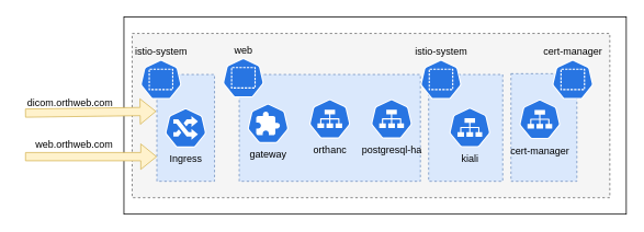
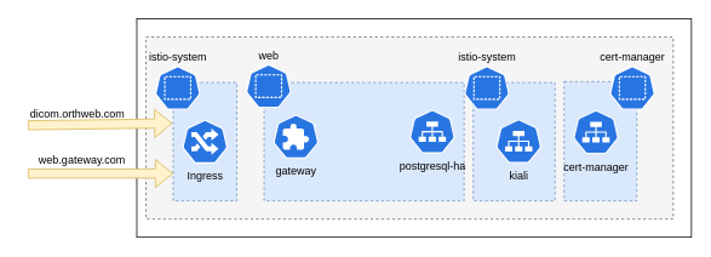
  <mxCell id="0" />
  <mxCell id="1" parent="0" />
  <mxCell id="2" value="" style="rounded=0;whiteSpace=wrap;html=1;" parent="1" vertex="1"><mxGeometry x="150" y="20" width="610" height="240" as="geometry" /></mxCell>
  <mxCell id="3" value="" style="rounded=0;whiteSpace=wrap;html=1;dashed=1;fillColor=#f5f5f5;fontColor=#333333;strokeColor=#666666;" parent="1" vertex="1"><mxGeometry x="160" y="40" width="580" height="200" as="geometry" /></mxCell>
  <mxCell id="4" value="" style="rounded=0;whiteSpace=wrap;html=1;dashed=1;fillColor=#dae8fc;strokeColor=#6c8ebf;" parent="1" vertex="1"><mxGeometry x="190" y="90" width="70" height="130" as="geometry" /></mxCell>
  <mxCell id="5" value="" style="rounded=0;whiteSpace=wrap;html=1;dashed=1;fillColor=#dae8fc;strokeColor=#6c8ebf;" parent="1" vertex="1"><mxGeometry x="620" y="89" width="80" height="131" as="geometry" /></mxCell>
  <mxCell id="6" value="" style="rounded=0;whiteSpace=wrap;html=1;dashed=1;fillColor=#dae8fc;strokeColor=#6c8ebf;" parent="1" vertex="1"><mxGeometry x="290" y="90" width="220" height="130" as="geometry" /></mxCell>
  <mxCell id="7" value="Ingress" style="sketch=0;html=1;dashed=0;whitespace=wrap;fillColor=#2875E2;strokeColor=#ffffff;points=[[0.005,0.63,0],[0.1,0.2,0],[0.9,0.2,0],[0.5,0,0],[0.995,0.63,0],[0.72,0.99,0],[0.5,1,0],[0.28,0.99,0]];shape=mxgraph.kubernetes.icon;prIcon=ing;labelPosition=center;verticalLabelPosition=bottom;align=center;verticalAlign=top;" parent="1" vertex="1"><mxGeometry x="200" y="131" width="50" height="48" as="geometry" /></mxCell>
  <mxCell id="8" value="web" style="sketch=0;html=1;dashed=0;whitespace=wrap;fillColor=#2875E2;strokeColor=#ffffff;points=[[0.005,0.63,0],[0.1,0.2,0],[0.9,0.2,0],[0.5,0,0],[0.995,0.63,0],[0.72,0.99,0],[0.5,1,0],[0.28,0.99,0]];shape=mxgraph.kubernetes.icon;prIcon=ns;labelPosition=center;verticalLabelPosition=top;align=center;verticalAlign=bottom;" parent="1" vertex="1"><mxGeometry x="270" y="70" width="50" height="48" as="geometry" /></mxCell>
  <mxCell id="9" value="postgresql-ha" style="sketch=0;html=1;dashed=0;whitespace=wrap;fillColor=#2875E2;strokeColor=#ffffff;points=[[0.005,0.63,0],[0.1,0.2,0],[0.9,0.2,0],[0.5,0,0],[0.995,0.63,0],[0.72,0.99,0],[0.5,1,0],[0.28,0.99,0]];shape=mxgraph.kubernetes.icon;prIcon=svc;labelPosition=center;verticalLabelPosition=bottom;align=center;verticalAlign=top;" parent="1" vertex="1"><mxGeometry x="450" y="120" width="50" height="48" as="geometry" /></mxCell>
- <mxCell id="10" value="orthanc" style="sketch=0;html=1;dashed=0;whitespace=wrap;fillColor=#2875E2;strokeColor=#ffffff;points=[[0.005,0.63,0],[0.1,0.2,0],[0.9,0.2,0],[0.5,0,0],[0.995,0.63,0],[0.72,0.99,0],[0.5,1,0],[0.28,0.99,0]];shape=mxgraph.kubernetes.icon;prIcon=svc;labelPosition=center;verticalLabelPosition=bottom;align=center;verticalAlign=top;" parent="1" vertex="1"><mxGeometry x="375" y="120" width="50" height="48" as="geometry" /></mxCell>
  <mxCell id="11" value="cert-manager" style="sketch=0;html=1;dashed=0;whitespace=wrap;fillColor=#2875E2;strokeColor=#ffffff;points=[[0.005,0.63,0],[0.1,0.2,0],[0.9,0.2,0],[0.5,0,0],[0.995,0.63,0],[0.72,0.99,0],[0.5,1,0],[0.28,0.99,0]];shape=mxgraph.kubernetes.icon;prIcon=svc;labelPosition=center;verticalLabelPosition=bottom;align=center;verticalAlign=top;" parent="1" vertex="1"><mxGeometry x="630" y="120.5" width="50" height="48" as="geometry" /></mxCell>
  <mxCell id="12" value="gateway" style="sketch=0;html=1;dashed=0;whitespace=wrap;fillColor=#2875E2;strokeColor=#ffffff;points=[[0.005,0.63,0],[0.1,0.2,0],[0.9,0.2,0],[0.5,0,0],[0.995,0.63,0],[0.72,0.99,0],[0.5,1,0],[0.28,0.99,0]];shape=mxgraph.kubernetes.icon;prIcon=crd;labelPosition=center;verticalLabelPosition=bottom;align=center;verticalAlign=top;" parent="1" vertex="1"><mxGeometry x="300" y="125.5" width="50" height="48" as="geometry" /></mxCell>
  <mxCell id="13" value="cert-manager" style="sketch=0;html=1;dashed=0;whitespace=wrap;fillColor=#2875E2;strokeColor=#ffffff;points=[[0.005,0.63,0],[0.1,0.2,0],[0.9,0.2,0],[0.5,0,0],[0.995,0.63,0],[0.72,0.99,0],[0.5,1,0],[0.28,0.99,0]];shape=mxgraph.kubernetes.icon;prIcon=ns;labelPosition=center;verticalLabelPosition=top;align=center;verticalAlign=bottom;" parent="1" vertex="1"><mxGeometry x="670" y="72" width="50" height="48" as="geometry" /></mxCell>
  <mxCell id="14" value="istio-system" style="sketch=0;html=1;dashed=0;whitespace=wrap;fillColor=#2875E2;strokeColor=#ffffff;points=[[0.005,0.63,0],[0.1,0.2,0],[0.9,0.2,0],[0.5,0,0],[0.995,0.63,0],[0.72,0.99,0],[0.5,1,0],[0.28,0.99,0]];shape=mxgraph.kubernetes.icon;prIcon=ns;labelPosition=center;verticalLabelPosition=top;align=center;verticalAlign=bottom;" parent="1" vertex="1"><mxGeometry x="170" y="72" width="50" height="48" as="geometry" /></mxCell>
  <mxCell id="15" value="" style="shape=flexArrow;endArrow=classic;html=1;rounded=0;fillColor=#fff2cc;strokeColor=#d6b656;entryX=-0.012;entryY=0.345;entryDx=0;entryDy=0;entryPerimeter=0;" parent="1" target="4" edge="1"><mxGeometry width="50" height="50" relative="1" as="geometry"><mxPoint x="30" y="137" as="sourcePoint" /><mxPoint x="120" y="140" as="targetPoint" /></mxGeometry></mxCell>
  <mxCell id="16" value="" style="shape=flexArrow;endArrow=classic;html=1;rounded=0;fillColor=#fff2cc;strokeColor=#d6b656;entryX=0.01;entryY=0.174;entryDx=0;entryDy=0;entryPerimeter=0;exitX=0;exitY=1;exitDx=0;exitDy=0;" parent="1" source="17" edge="1"><mxGeometry width="50" height="50" relative="1" as="geometry"><mxPoint x="49.3" y="190.02" as="sourcePoint" /><mxPoint x="190" y="190" as="targetPoint" /></mxGeometry></mxCell>
- <mxCell id="17" value="web.orthweb.com" style="text;html=1;strokeColor=none;fillColor=none;align=center;verticalAlign=middle;whiteSpace=wrap;rounded=0;dashed=1;" parent="1" vertex="1"><mxGeometry x="30" y="160" width="120" height="30" as="geometry" /></mxCell>
+ <mxCell id="17" value="web.gateway.com" style="text;html=1;strokeColor=none;fillColor=none;align=center;verticalAlign=middle;whiteSpace=wrap;rounded=0;dashed=1;" parent="1" vertex="1"><mxGeometry x="30" y="160" width="120" height="30" as="geometry" /></mxCell>
  <mxCell id="18" value="dicom.orthweb.com" style="text;html=1;strokeColor=none;fillColor=none;align=center;verticalAlign=middle;whiteSpace=wrap;rounded=0;dashed=1;" parent="1" vertex="1"><mxGeometry x="20" y="110" width="130" height="30" as="geometry" /></mxCell>
  <mxCell id="19" value="" style="rounded=0;whiteSpace=wrap;html=1;dashed=1;fillColor=#dae8fc;strokeColor=#6c8ebf;" parent="1" vertex="1"><mxGeometry x="520" y="90" width="90" height="130" as="geometry" /></mxCell>
  <mxCell id="20" value="istio-system" style="sketch=0;html=1;dashed=0;whitespace=wrap;fillColor=#2875E2;strokeColor=#ffffff;points=[[0.005,0.63,0],[0.1,0.2,0],[0.9,0.2,0],[0.5,0,0],[0.995,0.63,0],[0.72,0.99,0],[0.5,1,0],[0.28,0.99,0]];shape=mxgraph.kubernetes.icon;prIcon=ns;labelPosition=center;verticalLabelPosition=top;align=center;verticalAlign=bottom;" parent="1" vertex="1"><mxGeometry x="510" y="72" width="50" height="48" as="geometry" /></mxCell>
  <mxCell id="21" value="kiali" style="sketch=0;html=1;dashed=0;whitespace=wrap;fillColor=#2875E2;strokeColor=#ffffff;points=[[0.005,0.63,0],[0.1,0.2,0],[0.9,0.2,0],[0.5,0,0],[0.995,0.63,0],[0.72,0.99,0],[0.5,1,0],[0.28,0.99,0]];shape=mxgraph.kubernetes.icon;prIcon=svc;labelPosition=center;verticalLabelPosition=bottom;align=center;verticalAlign=top;" parent="1" vertex="1"><mxGeometry x="545" y="130.5" width="50" height="48" as="geometry" /></mxCell>
